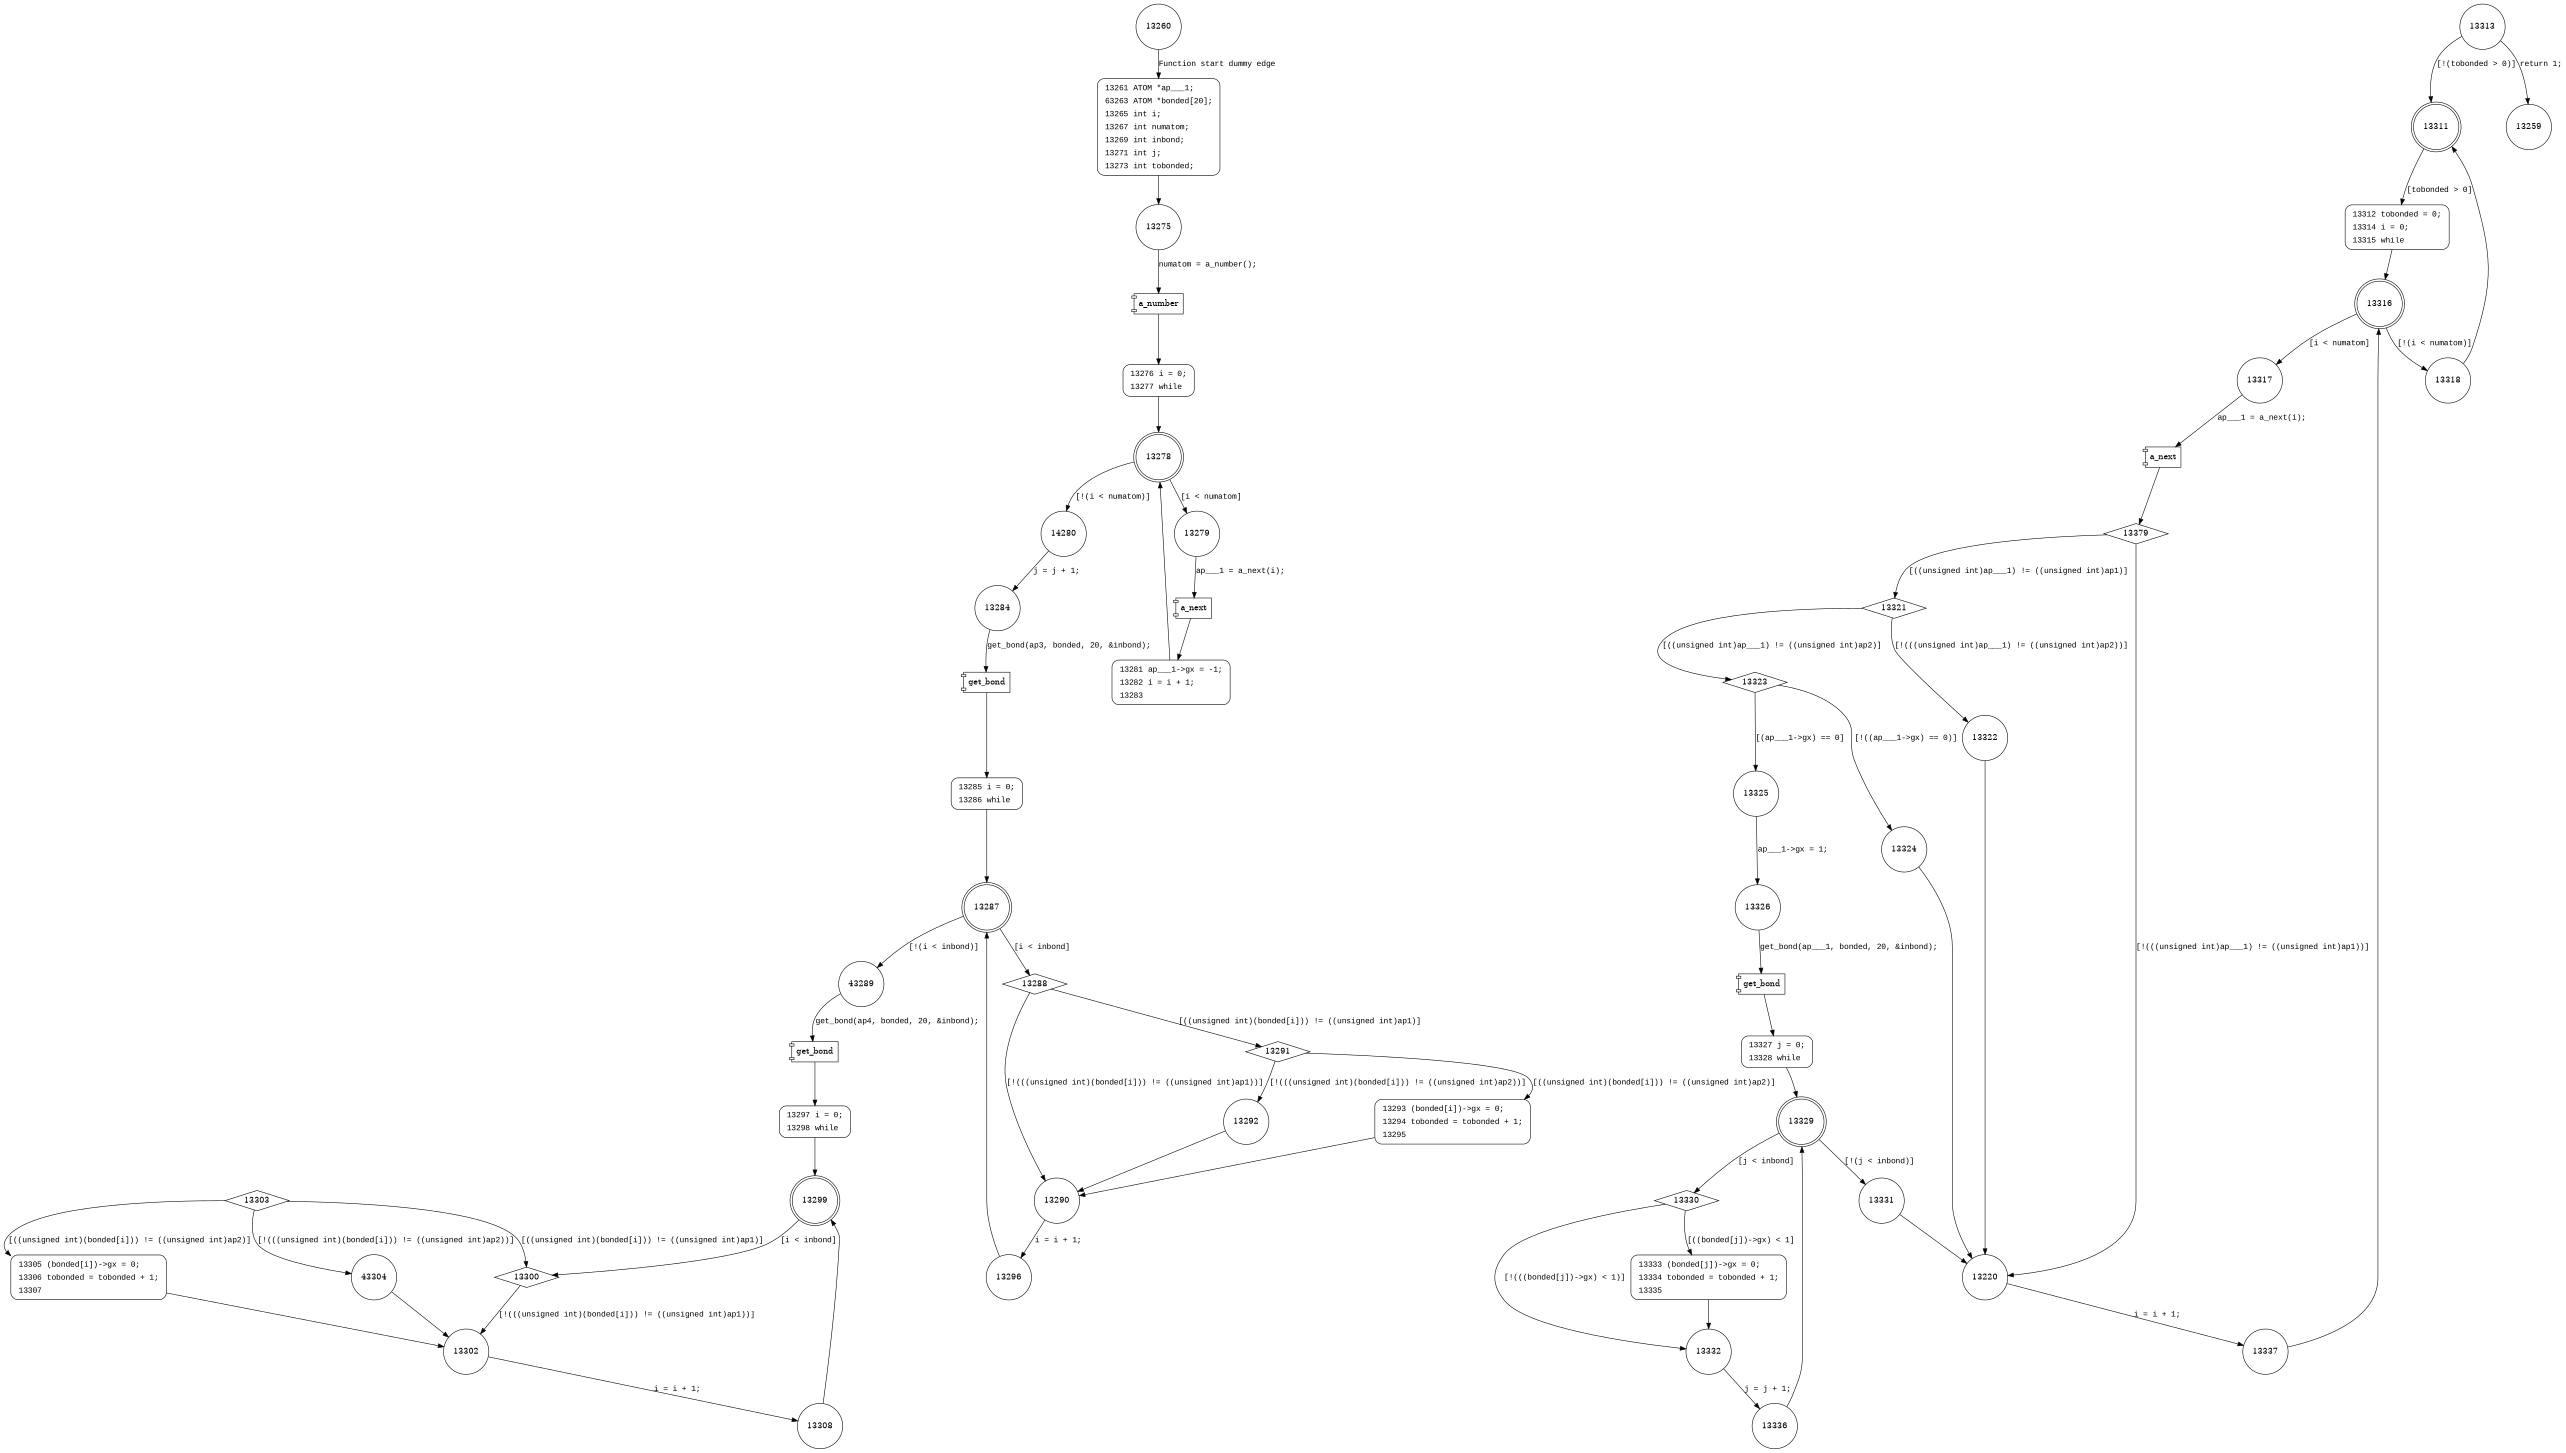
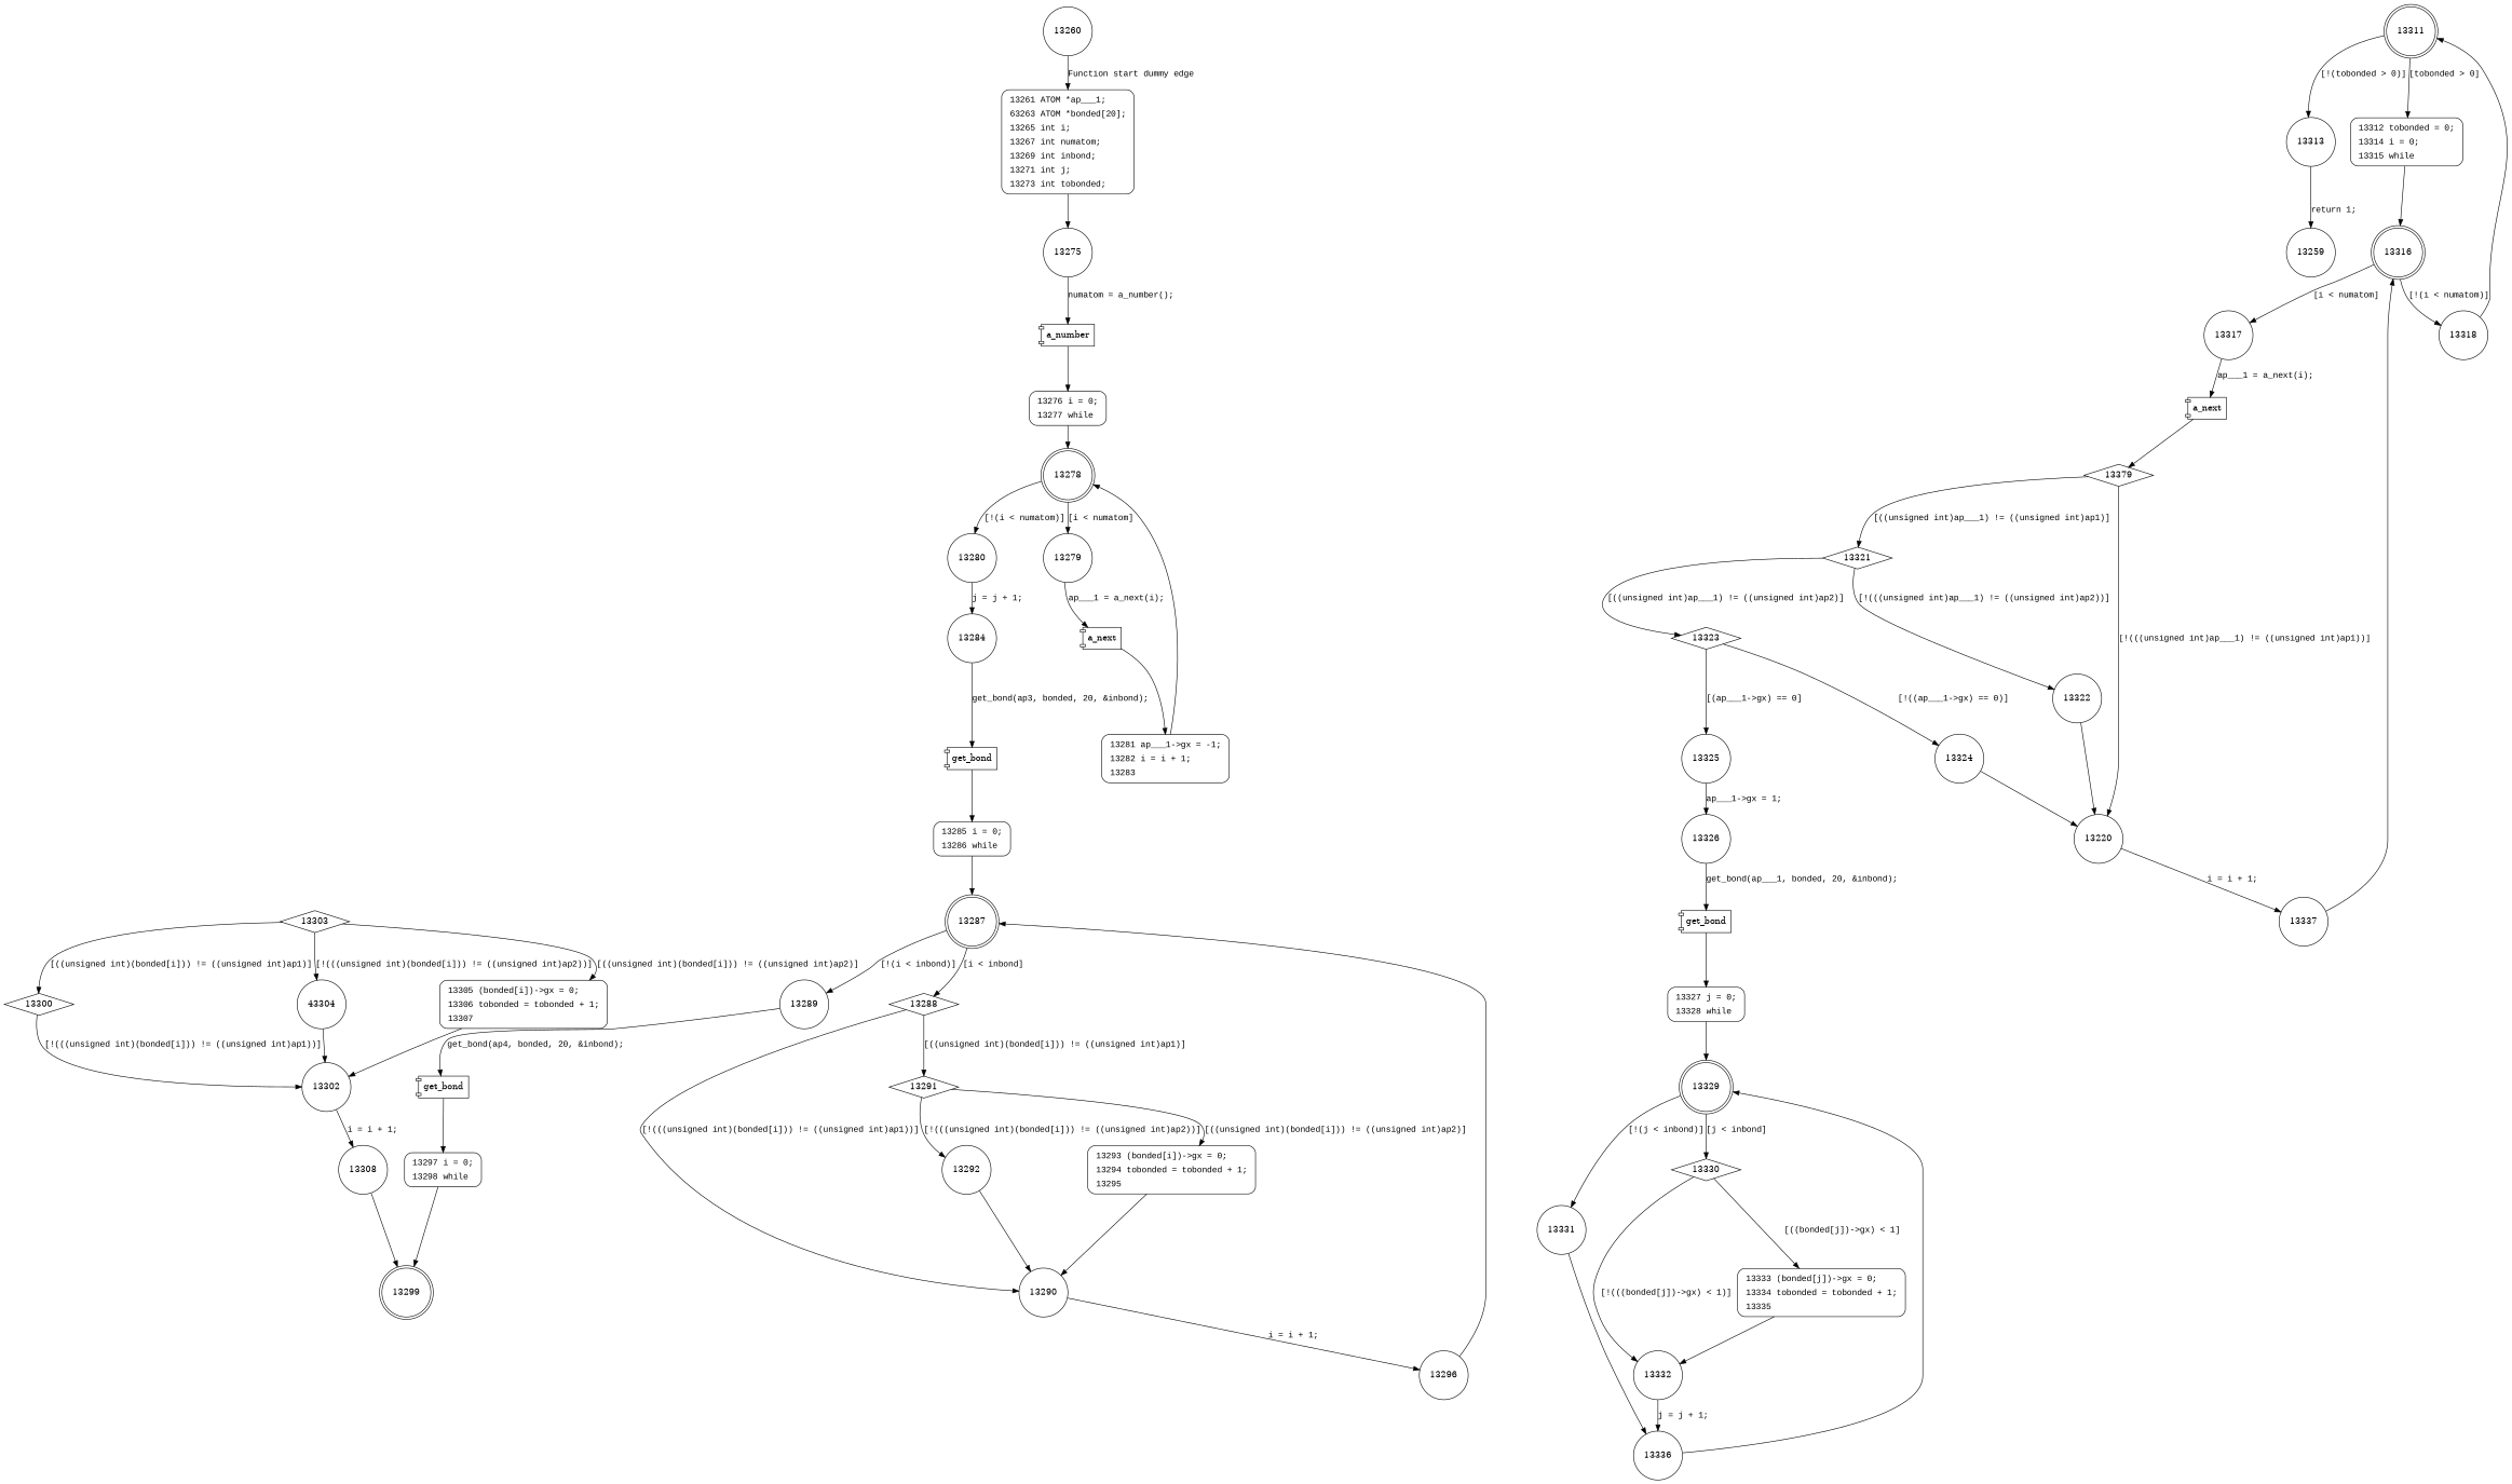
  digraph {
    node [shape=circle]
    edge [fontname="Courier New"]
    n1 [fillcolor=white fontname="Courier New" label=<<table border="0" cellborder="0" cellpadding="3" bgcolor="white"><tr><td align="right">13261</td><td align="left">ATOM *ap___1;</td></tr><tr><td align="right">63263</td><td align="left">ATOM *bonded[20];</td></tr><tr><td align="right">13265</td><td align="left">int i;</td></tr><tr><td align="right">13267</td><td align="left">int numatom;</td></tr><tr><td align="right">13269</td><td align="left">int inbond;</td></tr><tr><td align="right">13271</td><td align="left">int j;</td></tr><tr><td align="right">13273</td><td align="left">int tobonded;</td></tr></table>> penwidth=1 shape=Mrecord style="filled,bold"]
    13260
    13275
    n4 [label=a_number shape=component]
    n5 [fillcolor=white fontname="Courier New" label=<<table border="0" cellborder="0" cellpadding="3" bgcolor="white"><tr><td align="right">13276</td><td align="left">i = 0;</td></tr><tr><td align="right">13277</td><td align="left">while</td></tr></table>> penwidth=1 shape=Mrecord style="filled,bold"]
    13278 [shape=doublecircle]
-   13280 [label=14280]
+   13280
    13279
    13284
    n10 [label=a_next shape=component]
    n11 [label=get_bond shape=component]
    n12 [fillcolor=white fontname="Courier New" label=<<table border="0" cellborder="0" cellpadding="3" bgcolor="white"><tr><td align="right">13281</td><td align="left">ap___1-&gt;gx = -1;</td></tr><tr><td align="right">13282</td><td align="left">i = i + 1;</td></tr><tr><td align="right">13283</td><td align="left"></td></tr></table>> penwidth=1 shape=Mrecord style="filled,bold"]
    n13 [fillcolor=white fontname="Courier New" label=<<table border="0" cellborder="0" cellpadding="3" bgcolor="white"><tr><td align="right">13285</td><td align="left">i = 0;</td></tr><tr><td align="right">13286</td><td align="left">while</td></tr></table>> penwidth=1 shape=Mrecord style="filled,bold"]
    13287 [shape=doublecircle]
-   13289 [label=43289]
+   13289
    13288 [shape=diamond]
    n17 [label=get_bond shape=component]
    13290
    13291 [shape=diamond]
    n20 [fillcolor=white fontname="Courier New" label=<<table border="0" cellborder="0" cellpadding="3" bgcolor="white"><tr><td align="right">13297</td><td align="left">i = 0;</td></tr><tr><td align="right">13298</td><td align="left">while</td></tr></table>> penwidth=1 shape=Mrecord style="filled,bold"]
    13296
    13292
    n23 [fillcolor=white fontname="Courier New" label=<<table border="0" cellborder="0" cellpadding="3" bgcolor="white"><tr><td align="right">13293</td><td align="left">(bonded[i])-&gt;gx = 0;</td></tr><tr><td align="right">13294</td><td align="left">tobonded = tobonded + 1;</td></tr><tr><td align="right">13295</td><td align="left"></td></tr></table>> penwidth=1 shape=Mrecord style="filled,bold"]
    13299 [shape=doublecircle]
    13300 [shape=diamond]
    13302
    13311 [shape=doublecircle]
    13313
    n29 [fillcolor=white fontname="Courier New" label=<<table border="0" cellborder="0" cellpadding="3" bgcolor="white"><tr><td align="right">13312</td><td align="left">tobonded = 0;</td></tr><tr><td align="right">13314</td><td align="left">i = 0;</td></tr><tr><td align="right">13315</td><td align="left">while</td></tr></table>> penwidth=1 shape=Mrecord style="filled,bold"]
    13308
    13303 [shape=diamond]
    n32 [label=43304]
    n33 [fillcolor=white fontname="Courier New" label=<<table border="0" cellborder="0" cellpadding="3" bgcolor="white"><tr><td align="right">13305</td><td align="left">(bonded[i])-&gt;gx = 0;</td></tr><tr><td align="right">13306</td><td align="left">tobonded = tobonded + 1;</td></tr><tr><td align="right">13307</td><td align="left"></td></tr></table>> penwidth=1 shape=Mrecord style="filled,bold"]
    13259
    13316 [shape=doublecircle]
    13318
    13317
    n38 [label=a_next shape=component]
    n39 [label=13379 shape=diamond]
    n40 [label=13220]
    13321 [shape=diamond]
    13337
    13322
    13323 [shape=diamond]
    13324
    13325
    13326
    n48 [label=get_bond shape=component]
    n49 [fillcolor=white fontname="Courier New" label=<<table border="0" cellborder="0" cellpadding="3" bgcolor="white"><tr><td align="right">13327</td><td align="left">j = 0;</td></tr><tr><td align="right">13328</td><td align="left">while</td></tr></table>> penwidth=1 shape=Mrecord style="filled,bold"]
    13329 [shape=doublecircle]
    13331
    13330 [shape=diamond]
    13332
    n54 [fillcolor=white fontname="Courier New" label=<<table border="0" cellborder="0" cellpadding="3" bgcolor="white"><tr><td align="right">13333</td><td align="left">(bonded[j])-&gt;gx = 0;</td></tr><tr><td align="right">13334</td><td align="left">tobonded = tobonded + 1;</td></tr><tr><td align="right">13335</td><td align="left"></td></tr></table>> penwidth=1 shape=Mrecord style="filled,bold"]
    13336
    n1 -> 13275 [fontname=""]
    13260 -> n1 [label="Function start dummy edge"]
    13275 -> n4 [label="numatom = a_number();"]
    n4 -> n5
    n5 -> 13278 [fontname=""]
    13278 -> 13280 [label="[!(i < numatom)]"]
    13278 -> 13279 [label="[i < numatom]"]
    13280 -> 13284 [label="j = j + 1;"]
    13279 -> n10 [label="ap___1 = a_next(i);"]
    13284 -> n11 [label="get_bond(ap3, bonded, 20, &inbond);"]
    n10 -> n12
    n11 -> n13
    n12 -> 13278 [fontname=""]
    n13 -> 13287 [fontname=""]
    13287 -> 13289 [label="[!(i < inbond)]"]
    13287 -> 13288 [label="[i < inbond]"]
    13289 -> n17 [label="get_bond(ap4, bonded, 20, &inbond);"]
    13288 -> 13290 [label="[!(((unsigned int)(bonded[i])) != ((unsigned int)ap1))]"]
    13288 -> 13291 [label="[((unsigned int)(bonded[i])) != ((unsigned int)ap1)]"]
    n17 -> n20
    13290 -> 13296 [label="i = i + 1;"]
    13291 -> 13292 [label="[!(((unsigned int)(bonded[i])) != ((unsigned int)ap2))]"]
    13291 -> n23 [label="[((unsigned int)(bonded[i])) != ((unsigned int)ap2)]"]
    n20 -> 13299 [fontname=""]
    13296 -> 13287
    13292 -> 13290
    n23 -> 13290 [fontname=""]
-   13299 -> 13300 [label="[i < inbond]"]
    13300 -> 13302 [label="[!(((unsigned int)(bonded[i])) != ((unsigned int)ap1))]"]
    13302 -> 13308 [label="i = i + 1;"]
-   13313 -> 13311 [label="[!(tobonded > 0)]"]
+   13311 -> 13313 [label="[!(tobonded > 0)]"]
    13311 -> n29 [label="[tobonded > 0]"]
    13313 -> 13259 [label="return 1;"]
    n29 -> 13316 [fontname=""]
    13308 -> 13299
    13303 -> 13300 [label="[((unsigned int)(bonded[i])) != ((unsigned int)ap1)]"]
    13303 -> n32 [label="[!(((unsigned int)(bonded[i])) != ((unsigned int)ap2))]"]
    13303 -> n33 [label="[((unsigned int)(bonded[i])) != ((unsigned int)ap2)]"]
    n32 -> 13302
    n33 -> 13302 [fontname=""]
    13316 -> 13318 [label="[!(i < numatom)]"]
    13316 -> 13317 [label="[i < numatom]"]
    13318 -> 13311
    13317 -> n38 [label="ap___1 = a_next(i);"]
    n38 -> n39
    n39 -> n40 [label="[!(((unsigned int)ap___1) != ((unsigned int)ap1))]"]
    n39 -> 13321 [label="[((unsigned int)ap___1) != ((unsigned int)ap1)]"]
    n40 -> 13337 [label="i = i + 1;"]
    13321 -> 13322 [label="[!(((unsigned int)ap___1) != ((unsigned int)ap2))]"]
    13321 -> 13323 [label="[((unsigned int)ap___1) != ((unsigned int)ap2)]"]
    13337 -> 13316
    13322 -> n40
    13323 -> 13324 [label="[!((ap___1->gx) == 0)]"]
    13323 -> 13325 [label="[(ap___1->gx) == 0]"]
    13324 -> n40
    13325 -> 13326 [label="ap___1->gx = 1;"]
    13326 -> n48 [label="get_bond(ap___1, bonded, 20, &inbond);"]
    n48 -> n49
    n49 -> 13329 [fontname=""]
    13329 -> 13331 [label="[!(j < inbond)]"]
    13329 -> 13330 [label="[j < inbond]"]
-   13331 -> n40
+   13331 -> 13336
    13330 -> 13332 [label="[!(((bonded[j])->gx) < 1)]"]
    13330 -> n54 [label="[((bonded[j])->gx) < 1]"]
    13332 -> 13336 [label="j = j + 1;"]
    n54 -> 13332 [fontname=""]
    13336 -> 13329
  }
